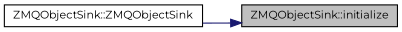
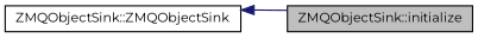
  digraph {
    rankdir=RL
    fontname=Montserrat
    node [color=black fontname=Montserrat fontsize=10 shape=record style=filled]
    n1 [fillcolor=grey75 fontcolor=black height=0.2 label="ZMQObjectSink::initialize" width=0.4]
    n2 [fillcolor=white height=0.2 label="ZMQObjectSink::ZMQObjectSink" width=0.4]
-   n1 -> n2 [color=midnightblue dir=back fontname=Montserrat fontsize=10 labelfontname=Helvetica labelfontsize=10 style=solid]
+   n2 -> n1 [color=midnightblue dir=back fontname=Montserrat fontsize=10 labelfontname=Helvetica labelfontsize=10 style=solid]
  }
